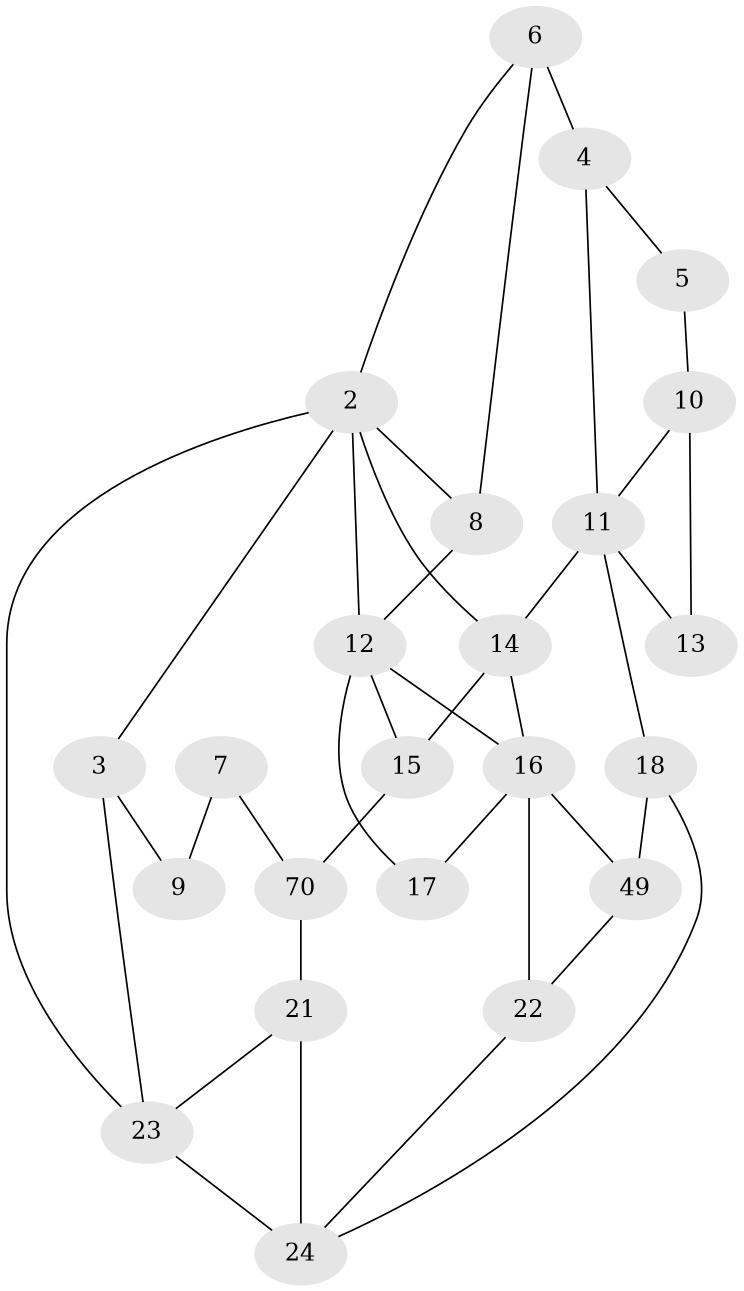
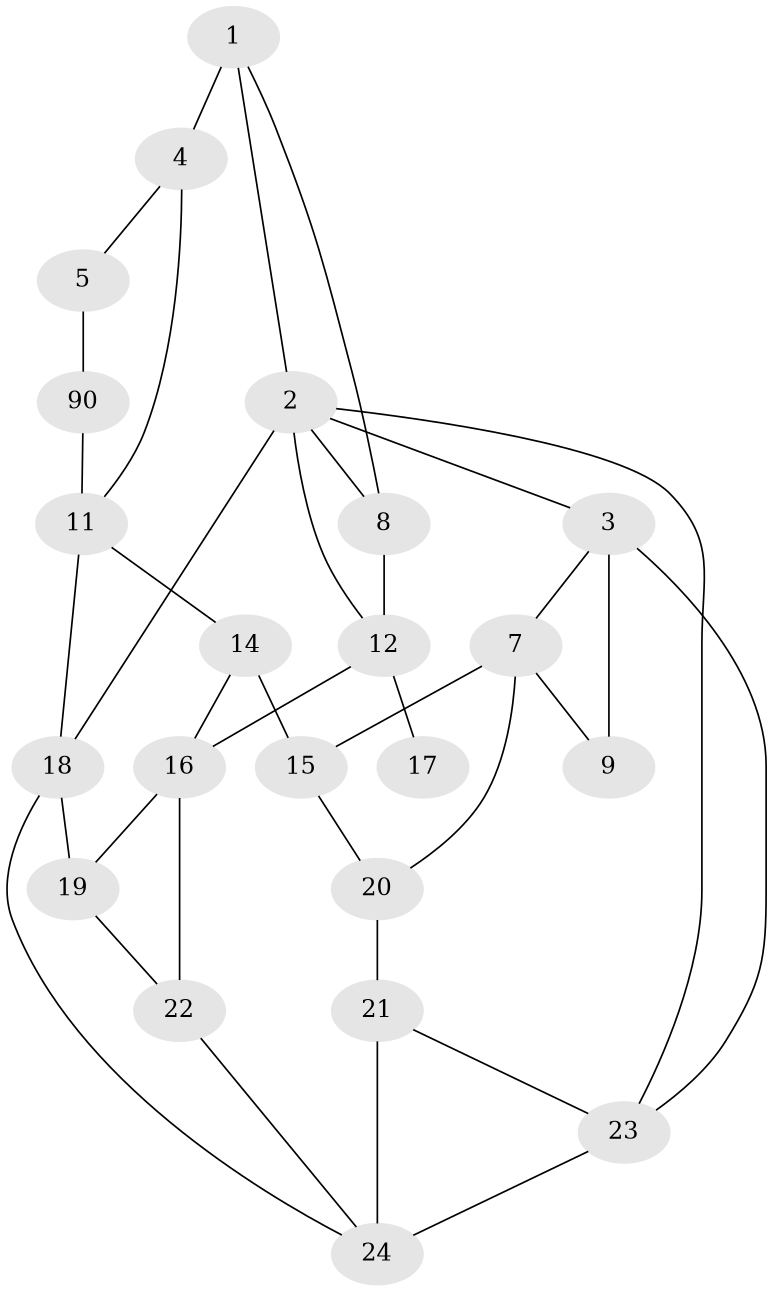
  graph {
    node [color=gray90 style=filled]
    edge [weight=1.0]
-   1 [label=6]
+   1
    2
    4
    8
    3
    12
    18
    23
    5
    11
    7
    9
    16
    17
-   19 [label=49]
+   19
    24
    15
-   20 [label=70]
-   10
-   13
+   20
+   10 [label=90]
    14
    21
    22
    1 -- 2
    1 -- 4 [weight=2.0]
    1 -- 8
    2 -- 8
    2 -- 3
    2 -- 12
-   2 -- 14
+   2 -- 18
    2 -- 23
    4 -- 5
    4 -- 11
    8 -- 12
    3 -- 23
+   3 -- 7
    3 -- 9 [weight=2.0]
    12 -- 16
    12 -- 17 [weight=2.0]
    18 -- 19 [weight=4.0]
    18 -- 24
    23 -- 24
    5 -- 10
    11 -- 18
-   11 -- 13
    11 -- 14 [weight=2.0]
    7 -- 9
-   12 -- 15
+   7 -- 15
    7 -- 20
-   16 -- 17
    16 -- 19
    16 -- 22
    19 -- 22
    15 -- 20
    20 -- 21 [weight=2.0]
    10 -- 11
-   10 -- 13 [weight=2.0]
    14 -- 16 [weight=2.0]
    14 -- 15
    21 -- 23
    21 -- 24 [weight=2.0]
    22 -- 24
  }
